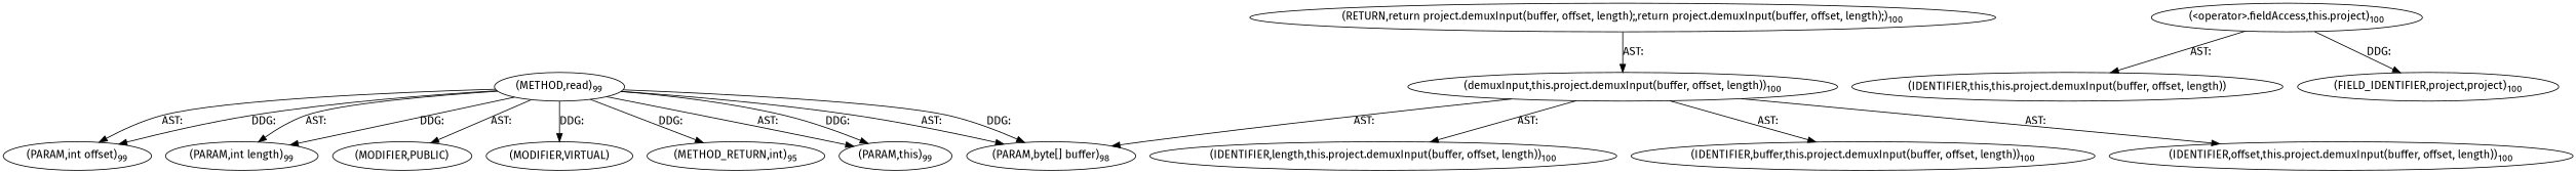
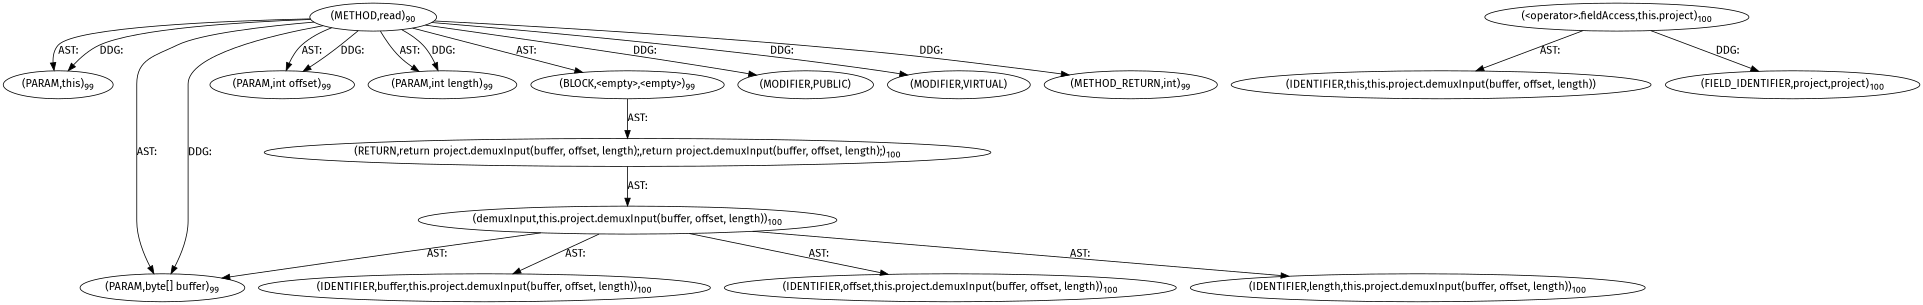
  digraph {
    fontname="Fira Sans"
    node [fontname="Fira Sans"]
    edge [fontname="Fira Sans"]
-   n1 [label=<(METHOD,read)<SUB>99</SUB>>]
+   n1 [label=<(METHOD,read)<SUB>90</SUB>>]
    n2 [label=<(PARAM,this)<SUB>99</SUB>>]
-   n3 [label=<(PARAM,byte[] buffer)<SUB>98</SUB>>]
+   n3 [label=<(PARAM,byte[] buffer)<SUB>99</SUB>>]
    n4 [label=<(PARAM,int offset)<SUB>99</SUB>>]
    n5 [label=<(PARAM,int length)<SUB>99</SUB>>]
+   n6 [label=<(BLOCK,&lt;empty&gt;,&lt;empty&gt;)<SUB>99</SUB>>]
    n7 [label=<(MODIFIER,PUBLIC)>]
    n8 [label=<(MODIFIER,VIRTUAL)>]
-   n9 [label=<(METHOD_RETURN,int)<SUB>95</SUB>>]
+   n9 [label=<(METHOD_RETURN,int)<SUB>99</SUB>>]
    n10 [label=<(RETURN,return project.demuxInput(buffer, offset, length);,return project.demuxInput(buffer, offset, length);)<SUB>100</SUB>>]
    n11 [label=<(demuxInput,this.project.demuxInput(buffer, offset, length))<SUB>100</SUB>>]
    n12 [label=<(IDENTIFIER,buffer,this.project.demuxInput(buffer, offset, length))<SUB>100</SUB>>]
    n13 [label=<(IDENTIFIER,offset,this.project.demuxInput(buffer, offset, length))<SUB>100</SUB>>]
    n14 [label=<(IDENTIFIER,length,this.project.demuxInput(buffer, offset, length))<SUB>100</SUB>>]
    n15 [label=<(&lt;operator&gt;.fieldAccess,this.project)<SUB>100</SUB>>]
    n16 [label=<(IDENTIFIER,this,this.project.demuxInput(buffer, offset, length))>]
    n17 [label=<(FIELD_IDENTIFIER,project,project)<SUB>100</SUB>>]
    n1 -> n2 [label="AST: "]
    n1 -> n2 [label="DDG: "]
    n1 -> n3 [label="AST: "]
    n1 -> n3 [label="DDG: "]
    n1 -> n4 [label="AST: "]
    n1 -> n4 [label="DDG: "]
    n1 -> n5 [label="AST: "]
    n1 -> n5 [label="DDG: "]
-   n1 -> n7 [label="AST: "]
+   n1 -> n6 [label="AST: "]
+   n1 -> n7 [label="DDG: "]
    n1 -> n8 [label="DDG: "]
    n1 -> n9 [label="DDG: "]
+   n6 -> n10 [label="AST: "]
    n10 -> n11 [label="AST: "]
    n11 -> n3 [label="AST: "]
    n11 -> n12 [label="AST: "]
    n11 -> n13 [label="AST: "]
    n11 -> n14 [label="AST: "]
    n15 -> n16 [label="AST: "]
    n15 -> n17 [label="DDG: "]
  }
